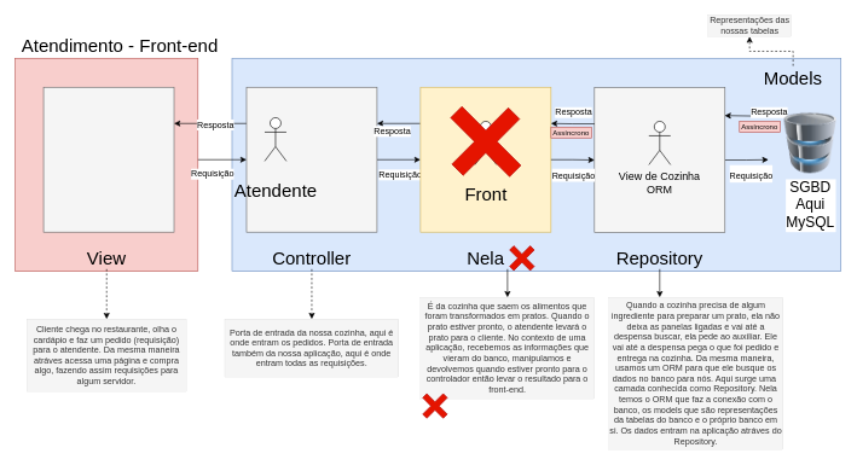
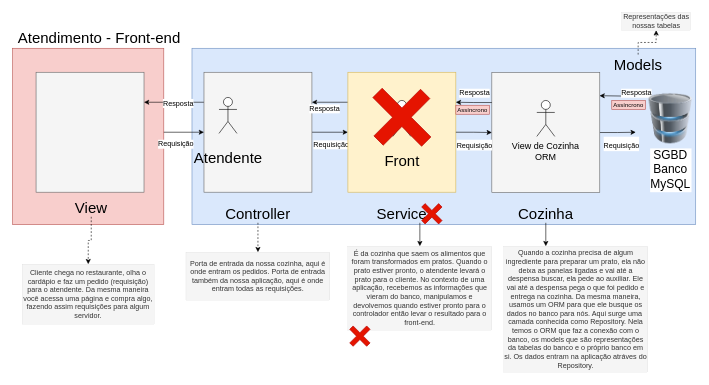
  <mxCell id="0" />
  <mxCell id="1" parent="0" />
  <mxCell id="2" value="" style="rounded=0;whiteSpace=wrap;html=1;fontFamily=Helvetica;fontSize=30;fillColor=#f8cecc;strokeColor=#b85450;" parent="1" vertex="1"><mxGeometry x="20" y="80" width="252" height="294" as="geometry" /></mxCell>
  <mxCell id="3" value="" style="rounded=0;whiteSpace=wrap;html=1;fontFamily=Helvetica;fontSize=25;fillColor=#f5f5f5;fontColor=#333333;strokeColor=#666666;" parent="1" vertex="1"><mxGeometry x="59" y="120" width="180" height="200" as="geometry" /></mxCell>
  <mxCell id="4" style="edgeStyle=orthogonalEdgeStyle;rounded=0;orthogonalLoop=1;jettySize=auto;html=1;entryX=0.5;entryY=0;entryDx=0;entryDy=0;fontFamily=Helvetica;fontSize=12;dashed=1;" parent="1" source="5" target="17" edge="1"><mxGeometry relative="1" as="geometry" /></mxCell>
- <mxCell id="5" value="View" style="text;html=1;strokeColor=none;fillColor=none;align=center;verticalAlign=middle;whiteSpace=wrap;rounded=0;fontFamily=Helvetica;fontSize=25;" parent="1" vertex="1"><mxGeometry x="116" y="341" width="60" height="30" as="geometry" /></mxCell>
+ <mxCell id="5" value="View" style="text;html=1;strokeColor=none;fillColor=none;align=center;verticalAlign=middle;whiteSpace=wrap;rounded=0;fontFamily=Helvetica;fontSize=25;" parent="1" vertex="1"><mxGeometry x="121" y="331" width="60" height="30" as="geometry" /></mxCell>
  <mxCell id="6" value="&lt;font style=&quot;font-size: 25px;&quot;&gt;Atendimento - Front-end&lt;/font&gt;" style="text;html=1;strokeColor=none;fillColor=none;align=center;verticalAlign=middle;whiteSpace=wrap;rounded=0;fontSize=45;" parent="1" vertex="1"><mxGeometry x="21.75" y="40" width="284.5" height="30" as="geometry" /></mxCell>
  <mxCell id="7" value="" style="rounded=0;whiteSpace=wrap;html=1;fontFamily=Helvetica;fontSize=30;fillColor=#dae8fc;strokeColor=#6c8ebf;" parent="1" vertex="1"><mxGeometry x="319" y="80" width="840" height="294" as="geometry" /></mxCell>
  <mxCell id="8" style="edgeStyle=orthogonalEdgeStyle;rounded=0;orthogonalLoop=1;jettySize=auto;html=1;exitX=0;exitY=0.25;exitDx=0;exitDy=0;entryX=1;entryY=0.25;entryDx=0;entryDy=0;fontFamily=Helvetica;fontSize=12;" parent="1" source="12" target="3" edge="1"><mxGeometry relative="1" as="geometry" /></mxCell>
  <mxCell id="9" value="Resposta" style="edgeLabel;html=1;align=center;verticalAlign=middle;resizable=0;points=[];fontSize=12;fontFamily=Helvetica;" parent="8" vertex="1" connectable="0"><mxGeometry x="-0.126" y="1" relative="1" as="geometry"><mxPoint as="offset" /></mxGeometry></mxCell>
  <mxCell id="10" style="edgeStyle=orthogonalEdgeStyle;rounded=0;orthogonalLoop=1;jettySize=auto;html=1;fontFamily=Helvetica;fontSize=12;" parent="1" source="12" target="24" edge="1"><mxGeometry relative="1" as="geometry" /></mxCell>
  <mxCell id="11" value="Requisição" style="edgeLabel;html=1;align=center;verticalAlign=middle;resizable=0;points=[];fontSize=12;fontFamily=Helvetica;" parent="10" vertex="1" connectable="0"><mxGeometry x="0.286" relative="1" as="geometry"><mxPoint x="-8" y="20" as="offset" /></mxGeometry></mxCell>
  <mxCell id="12" value="" style="rounded=0;whiteSpace=wrap;html=1;fontFamily=Helvetica;fontSize=25;fillColor=#f5f5f5;fontColor=#333333;strokeColor=#666666;" parent="1" vertex="1"><mxGeometry x="339" y="120" width="180" height="200" as="geometry" /></mxCell>
  <mxCell id="13" value="&lt;font style=&quot;font-size: 25px;&quot;&gt;Atendente&lt;/font&gt;" style="shape=umlActor;verticalLabelPosition=bottom;verticalAlign=top;html=1;outlineConnect=0;fontSize=45;" parent="1" vertex="1"><mxGeometry x="364" y="162" width="30" height="60" as="geometry" /></mxCell>
  <mxCell id="14" style="edgeStyle=orthogonalEdgeStyle;rounded=0;orthogonalLoop=1;jettySize=auto;html=1;entryX=0.5;entryY=0;entryDx=0;entryDy=0;fontFamily=Helvetica;fontSize=12;dashed=1;" parent="1" source="15" target="16" edge="1"><mxGeometry relative="1" as="geometry" /></mxCell>
  <mxCell id="15" value="Controller" style="text;html=1;strokeColor=none;fillColor=none;align=center;verticalAlign=middle;whiteSpace=wrap;rounded=0;fontFamily=Helvetica;fontSize=25;" parent="1" vertex="1"><mxGeometry x="359" y="341" width="140" height="30" as="geometry" /></mxCell>
- <mxCell id="16" value="Porta de entrada da nossa cozinha, aqui é onde entram os pedidos. Porta de entrada também da nossa aplicação, aqui é onde entram todas as requisições." style="text;strokeColor=#666666;fillColor=#f5f5f5;align=center;verticalAlign=middle;whiteSpace=wrap;rounded=0;fontFamily=Helvetica;fontSize=12;strokeWidth=0;fontColor=#333333;" parent="1" vertex="1"><mxGeometry x="309" y="440" width="240" height="80" as="geometry" /></mxCell>
- <mxCell id="17" value="Cliente chega no restaurante, olha o cardápio e faz um pedido (requisição) para o atendente. Da mesma maneira atráves acessa uma página e compra algo, fazendo assim requisições para algum servidor." style="text;strokeColor=#666666;fillColor=#f5f5f5;align=center;verticalAlign=middle;whiteSpace=wrap;rounded=0;fontFamily=Helvetica;fontSize=12;strokeWidth=0;fontColor=#333333;" parent="1" vertex="1"><mxGeometry x="36" y="440" width="220" height="100" as="geometry" /></mxCell>
+ <mxCell id="16" value="Porta de entrada da nossa cozinha, aqui é onde entram os pedidos. Porta de entrada também da nossa aplicação, aqui é onde entram todas as requisições." style="text;strokeColor=#666666;fillColor=#f5f5f5;align=center;verticalAlign=middle;whiteSpace=wrap;rounded=0;fontFamily=Helvetica;fontSize=12;strokeWidth=0;fontColor=#333333;" parent="1" vertex="1"><mxGeometry x="309" y="420" width="240" height="80" as="geometry" /></mxCell>
+ <mxCell id="17" value="Cliente chega no restaurante, olha o cardápio e faz um pedido (requisição) para o atendente. Da mesma maneira você acessa uma página e compra algo, fazendo assim requisições para algum servidor." style="text;strokeColor=#666666;fillColor=#f5f5f5;align=center;verticalAlign=middle;whiteSpace=wrap;rounded=0;fontFamily=Helvetica;fontSize=12;strokeWidth=0;fontColor=#333333;" parent="1" vertex="1"><mxGeometry x="36" y="440" width="220" height="100" as="geometry" /></mxCell>
  <mxCell id="18" style="edgeStyle=orthogonalEdgeStyle;rounded=0;orthogonalLoop=1;jettySize=auto;html=1;fontFamily=Helvetica;fontSize=12;" parent="1" source="2" target="12" edge="1"><mxGeometry relative="1" as="geometry"><Array as="points"><mxPoint x="279" y="220" /><mxPoint x="279" y="220" /></Array></mxGeometry></mxCell>
  <mxCell id="19" value="Requisição" style="edgeLabel;html=1;align=center;verticalAlign=middle;resizable=0;points=[];fontSize=12;fontFamily=Helvetica;" parent="18" vertex="1" connectable="0"><mxGeometry x="-0.552" y="-3" relative="1" as="geometry"><mxPoint x="4" y="16" as="offset" /></mxGeometry></mxCell>
  <mxCell id="20" style="edgeStyle=orthogonalEdgeStyle;rounded=0;orthogonalLoop=1;jettySize=auto;html=1;exitX=0;exitY=0.25;exitDx=0;exitDy=0;entryX=1;entryY=0.25;entryDx=0;entryDy=0;fontFamily=Helvetica;fontSize=12;" parent="1" source="24" target="12" edge="1"><mxGeometry relative="1" as="geometry" /></mxCell>
  <mxCell id="21" value="&lt;span style=&quot;color: rgba(0, 0, 0, 0); font-family: monospace; font-size: 0px; text-align: start; background-color: rgb(248, 249, 250);&quot;&gt;%3CmxGraphModel%3E%3Croot%3E%3CmxCell%20id%3D%220%22%2F%3E%3CmxCell%20id%3D%221%22%20parent%3D%220%22%2F%3E%3CmxCell%20id%3D%222%22%20value%3D%22Requisi%C3%A7%C3%A3o%22%20style%3D%22edgeLabel%3Bhtml%3D1%3Balign%3Dcenter%3BverticalAlign%3Dmiddle%3Bresizable%3D0%3Bpoints%3D%5B%5D%3BfontSize%3D12%3BfontFamily%3DHelvetica%3B%22%20vertex%3D%221%22%20connectable%3D%220%22%20parent%3D%221%22%3E%3CmxGeometry%20x%3D%22287.857%22%20y%3D%22-420%22%20as%3D%22geometry%22%2F%3E%3C%2FmxCell%3E%3C%2Froot%3E%3C%2FmxGraphModel%3&lt;/span&gt;" style="edgeLabel;html=1;align=center;verticalAlign=middle;resizable=0;points=[];fontSize=12;fontFamily=Helvetica;" parent="20" vertex="1" connectable="0"><mxGeometry x="0.191" y="-2" relative="1" as="geometry"><mxPoint as="offset" /></mxGeometry></mxCell>
  <mxCell id="22" value="&lt;span style=&quot;color: rgba(0, 0, 0, 0); font-family: monospace; font-size: 0px; text-align: start; background-color: rgb(248, 249, 250);&quot;&gt;%3CmxGraphModel%3E%3Croot%3E%3CmxCell%20id%3D%220%22%2F%3E%3CmxCell%20id%3D%221%22%20parent%3D%220%22%2F%3E%3CmxCell%20id%3D%222%22%20value%3D%22Requisi%C3%A7%C3%A3o%22%20style%3D%22edgeLabel%3Bhtml%3D1%3Balign%3Dcenter%3BverticalAlign%3Dmiddle%3Bresizable%3D0%3Bpoints%3D%5B%5D%3BfontSize%3D12%3BfontFamily%3DHelvetica%3B%22%20vertex%3D%221%22%20connectable%3D%220%22%20parent%3D%221%22%3E%3CmxGeometry%20x%3D%22287.857%22%20y%3D%22-420%22%20as%3D%22geometry%22%2F%3E%3C%2FmxCell%3E%3C%2Froot%3E%3C%2FmxGraphModel%3R&lt;/span&gt;" style="edgeLabel;html=1;align=center;verticalAlign=middle;resizable=0;points=[];fontSize=12;fontFamily=Helvetica;" parent="20" vertex="1" connectable="0"><mxGeometry x="0.248" relative="1" as="geometry"><mxPoint as="offset" /></mxGeometry></mxCell>
  <mxCell id="23" value="Resposta" style="edgeLabel;html=1;align=center;verticalAlign=middle;resizable=0;points=[];fontSize=12;fontFamily=Helvetica;" parent="20" vertex="1" connectable="0"><mxGeometry x="0.305" y="-1" relative="1" as="geometry"><mxPoint x="-1" y="11" as="offset" /></mxGeometry></mxCell>
  <mxCell id="24" value="" style="rounded=0;whiteSpace=wrap;html=1;fontFamily=Helvetica;fontSize=25;fillColor=#fff2cc;strokeColor=#d6b656;" parent="1" vertex="1"><mxGeometry x="579" y="120" width="180" height="200" as="geometry" /></mxCell>
  <mxCell id="25" value="&lt;font style=&quot;font-size: 25px;&quot;&gt;Front&lt;/font&gt;" style="shape=umlActor;verticalLabelPosition=bottom;verticalAlign=top;html=1;outlineConnect=0;fontSize=45;" parent="1" vertex="1"><mxGeometry x="654" y="167" width="30" height="60" as="geometry" /></mxCell>
  <mxCell id="26" style="edgeStyle=orthogonalEdgeStyle;rounded=0;orthogonalLoop=1;jettySize=auto;html=1;entryX=0.5;entryY=0;entryDx=0;entryDy=0;fontFamily=Helvetica;fontSize=12;" parent="1" source="27" target="28" edge="1"><mxGeometry relative="1" as="geometry"><Array as="points"><mxPoint x="699" y="380" /><mxPoint x="699" y="380" /></Array></mxGeometry></mxCell>
- <mxCell id="27" value="Nela" style="text;html=1;strokeColor=none;fillColor=none;align=center;verticalAlign=middle;whiteSpace=wrap;rounded=0;fontFamily=Helvetica;fontSize=25;" parent="1" vertex="1"><mxGeometry x="599" y="341" width="140" height="30" as="geometry" /></mxCell>
+ <mxCell id="27" value="Service" style="text;html=1;strokeColor=none;fillColor=none;align=center;verticalAlign=middle;whiteSpace=wrap;rounded=0;fontFamily=Helvetica;fontSize=25;" parent="1" vertex="1"><mxGeometry x="599" y="341" width="140" height="30" as="geometry" /></mxCell>
  <mxCell id="28" value="É da cozinha que saem os alimentos que foram transformados em pratos. Quando o prato estiver pronto, o atendente levará o prato para o cliente. No contexto de uma aplicação, recebemos as informações que vieram do banco, manipulamos e devolvemos quando estiver pronto para o controlador então levar o resultado para o front-end." style="text;strokeColor=#666666;fillColor=#f5f5f5;align=center;verticalAlign=middle;whiteSpace=wrap;rounded=0;fontFamily=Helvetica;fontSize=12;strokeWidth=0;fontColor=#333333;" parent="1" vertex="1"><mxGeometry x="579" y="410" width="240" height="140" as="geometry" /></mxCell>
  <mxCell id="29" style="edgeStyle=orthogonalEdgeStyle;rounded=0;orthogonalLoop=1;jettySize=auto;html=1;exitX=1;exitY=0.5;exitDx=0;exitDy=0;fontFamily=Helvetica;fontSize=20;" parent="1" source="31" edge="1"><mxGeometry relative="1" as="geometry"><mxPoint x="1059" y="220" as="targetPoint" /><Array as="points"><mxPoint x="1029" y="221" /><mxPoint x="1059" y="220" /></Array></mxGeometry></mxCell>
  <mxCell id="30" value="&lt;font style=&quot;font-size: 12px;&quot;&gt;Requisição&lt;/font&gt;" style="edgeLabel;html=1;align=center;verticalAlign=middle;resizable=0;points=[];fontSize=20;fontFamily=Helvetica;" parent="29" vertex="1" connectable="0"><mxGeometry x="-0.447" y="3" relative="1" as="geometry"><mxPoint x="18" y="21" as="offset" /></mxGeometry></mxCell>
  <mxCell id="31" value="" style="rounded=0;whiteSpace=wrap;html=1;fontFamily=Helvetica;fontSize=25;fillColor=#f5f5f5;fontColor=#333333;strokeColor=#666666;" parent="1" vertex="1"><mxGeometry x="819" y="120.5" width="180" height="200" as="geometry" /></mxCell>
  <mxCell id="32" value="View de Cozinha&#10;ORM" style="shape=umlActor;verticalLabelPosition=bottom;verticalAlign=top;outlineConnect=0;fontSize=15;fontStyle=0" parent="1" vertex="1"><mxGeometry x="894" y="167" width="30" height="60" as="geometry" /></mxCell>
  <mxCell id="33" style="edgeStyle=orthogonalEdgeStyle;rounded=0;orthogonalLoop=1;jettySize=auto;html=1;exitX=0;exitY=0;exitDx=0;exitDy=0;entryX=0.998;entryY=0.193;entryDx=0;entryDy=0;entryPerimeter=0;fontFamily=Helvetica;fontSize=20;" parent="1" source="42" target="31" edge="1"><mxGeometry relative="1" as="geometry"><Array as="points"><mxPoint x="1075" y="160" /><mxPoint x="1059" y="160" /></Array></mxGeometry></mxCell>
  <mxCell id="34" value="Resposta" style="edgeLabel;html=1;align=center;verticalAlign=middle;resizable=0;points=[];fontSize=12;fontFamily=Helvetica;" parent="33" vertex="1" connectable="0"><mxGeometry x="-0.191" relative="1" as="geometry"><mxPoint x="12" y="-5" as="offset" /></mxGeometry></mxCell>
- <mxCell id="35" value="Repository" style="text;html=1;strokeColor=none;fillColor=none;align=center;verticalAlign=middle;whiteSpace=wrap;rounded=0;fontFamily=Helvetica;fontSize=25;" parent="1" vertex="1"><mxGeometry x="839" y="341" width="140" height="30" as="geometry" /></mxCell>
+ <mxCell id="35" value="Cozinha" style="text;html=1;strokeColor=none;fillColor=none;align=center;verticalAlign=middle;whiteSpace=wrap;rounded=0;fontFamily=Helvetica;fontSize=25;" parent="1" vertex="1"><mxGeometry x="839" y="341" width="140" height="30" as="geometry" /></mxCell>
  <mxCell id="36" value="Quando a cozinha precisa de algum ingrediente para preparar um prato, ela não deixa as panelas ligadas e vai até a despensa buscar, ela pede ao auxiliar. Ele vai até a despensa pega o que foi pedido e entrega na cozinha. Da mesma maneira, usamos um ORM para que ele busque os dados no banco para nós. Aqui surge uma  camada conhecida como Repository. Nela temos o ORM que faz a conexão com o banco, os models que são representações da tabelas do banco e o próprio banco em si. Os dados entram na aplicação atráves do Repository." style="text;strokeColor=#666666;fillColor=#f5f5f5;align=center;verticalAlign=middle;whiteSpace=wrap;rounded=0;fontFamily=Helvetica;fontSize=12;strokeWidth=0;fontColor=#333333;" parent="1" vertex="1"><mxGeometry x="839" y="410" width="240" height="210" as="geometry" /></mxCell>
  <mxCell id="37" style="edgeStyle=orthogonalEdgeStyle;rounded=0;orthogonalLoop=1;jettySize=auto;html=1;exitX=0;exitY=0.25;exitDx=0;exitDy=0;entryX=1;entryY=0.25;entryDx=0;entryDy=0;fontFamily=Helvetica;fontSize=15;" parent="1" source="31" target="24" edge="1"><mxGeometry relative="1" as="geometry" /></mxCell>
  <mxCell id="38" value="Resposta" style="edgeLabel;html=1;align=center;verticalAlign=middle;resizable=0;points=[];fontSize=12;fontFamily=Helvetica;" parent="37" vertex="1" connectable="0"><mxGeometry x="-0.311" y="2" relative="1" as="geometry"><mxPoint x="-9" y="-18" as="offset" /></mxGeometry></mxCell>
  <mxCell id="39" style="edgeStyle=orthogonalEdgeStyle;rounded=0;orthogonalLoop=1;jettySize=auto;html=1;exitX=1;exitY=0.5;exitDx=0;exitDy=0;entryX=0;entryY=0.5;entryDx=0;entryDy=0;fontFamily=Helvetica;fontSize=15;" parent="1" source="24" target="31" edge="1"><mxGeometry relative="1" as="geometry" /></mxCell>
  <mxCell id="40" value="&lt;font style=&quot;font-size: 12px;&quot;&gt;Requisição&lt;/font&gt;" style="edgeLabel;html=1;align=center;verticalAlign=middle;resizable=0;points=[];fontSize=15;fontFamily=Helvetica;" parent="39" vertex="1" connectable="0"><mxGeometry x="-0.273" relative="1" as="geometry"><mxPoint x="8" y="20" as="offset" /></mxGeometry></mxCell>
  <mxCell id="41" style="edgeStyle=orthogonalEdgeStyle;rounded=0;orthogonalLoop=1;jettySize=auto;html=1;fontFamily=Helvetica;fontSize=12;" parent="1" source="35" target="36" edge="1"><mxGeometry relative="1" as="geometry"><Array as="points"><mxPoint x="909" y="400" /><mxPoint x="909" y="400" /></Array></mxGeometry></mxCell>
- <mxCell id="42" value="SGBD&#10;Aqui&#10;MySQL" style="image;image=img/lib/clip_art/computers/Database_128x128.png;fontSize=20;align=center;" parent="1" vertex="1"><mxGeometry x="1075" y="155" width="84" height="84" as="geometry" /></mxCell>
+ <mxCell id="42" value="SGBD&#10;Banco&#10;MySQL" style="image;image=img/lib/clip_art/computers/Database_128x128.png;fontSize=20;align=center;" parent="1" vertex="1"><mxGeometry x="1075" y="155" width="84" height="84" as="geometry" /></mxCell>
  <mxCell id="43" style="edgeStyle=orthogonalEdgeStyle;rounded=0;orthogonalLoop=1;jettySize=auto;html=1;exitX=0.5;exitY=0;exitDx=0;exitDy=0;entryX=0.5;entryY=1;entryDx=0;entryDy=0;dashed=1;" parent="1" source="44" target="45" edge="1"><mxGeometry relative="1" as="geometry" /></mxCell>
- <mxCell id="44" value="Models" style="text;html=1;strokeColor=none;fillColor=none;align=center;verticalAlign=middle;whiteSpace=wrap;rounded=0;fontFamily=Helvetica;fontSize=25;" parent="1" vertex="1"><mxGeometry x="1052" y="90.5" width="82" height="30" as="geometry" /></mxCell>
- <mxCell id="45" value="Representações das nossas tabelas" style="text;strokeColor=#666666;fillColor=#f5f5f5;align=center;verticalAlign=middle;whiteSpace=wrap;rounded=0;fontFamily=Helvetica;fontSize=12;strokeWidth=0;fontColor=#333333;" parent="1" vertex="1"><mxGeometry x="975.5" y="20" width="115" height="30" as="geometry" /></mxCell>
+ <mxCell id="44" value="Models" style="text;html=1;strokeColor=none;fillColor=none;align=center;verticalAlign=middle;whiteSpace=wrap;rounded=0;fontFamily=Helvetica;fontSize=25;" parent="1" vertex="1"><mxGeometry x="1022" y="90.5" width="82" height="30" as="geometry" /></mxCell>
+ <mxCell id="45" value="Representações das nossas tabelas" style="text;strokeColor=#666666;fillColor=#f5f5f5;align=center;verticalAlign=middle;whiteSpace=wrap;rounded=0;fontFamily=Helvetica;fontSize=12;strokeWidth=0;fontColor=#333333;" parent="1" vertex="1"><mxGeometry x="1035.5" y="20" width="115" height="30" as="geometry" /></mxCell>
  <mxCell id="46" value="Assíncrono" style="text;html=1;strokeColor=#b85450;fillColor=#f8cecc;align=center;verticalAlign=middle;whiteSpace=wrap;rounded=0;fontSize=10;" parent="1" vertex="1"><mxGeometry x="1019" y="167" width="56" height="15" as="geometry" /></mxCell>
  <mxCell id="47" value="Assíncrono" style="text;html=1;strokeColor=#b85450;fillColor=#f8cecc;align=center;verticalAlign=middle;whiteSpace=wrap;rounded=0;fontSize=10;" parent="1" vertex="1"><mxGeometry x="759" y="175" width="56" height="15" as="geometry" /></mxCell>
  <mxCell id="48" value="" style="shape=cross;whiteSpace=wrap;html=1;rotation=45;fillColor=#e51400;strokeColor=#B20000;fontColor=#ffffff;" vertex="1" parent="1"><mxGeometry x="611.5" y="140" width="115" height="110" as="geometry" /></mxCell>
  <mxCell id="49" value="" style="shape=cross;whiteSpace=wrap;html=1;rotation=45;fillColor=#e51400;strokeColor=#B20000;fontColor=#ffffff;" vertex="1" parent="1"><mxGeometry x="579" y="540" width="40" height="40" as="geometry" /></mxCell>
  <mxCell id="50" value="" style="shape=cross;whiteSpace=wrap;html=1;rotation=45;fillColor=#e51400;strokeColor=#B20000;fontColor=#ffffff;" vertex="1" parent="1"><mxGeometry x="699" y="336" width="40" height="40" as="geometry" /></mxCell>
